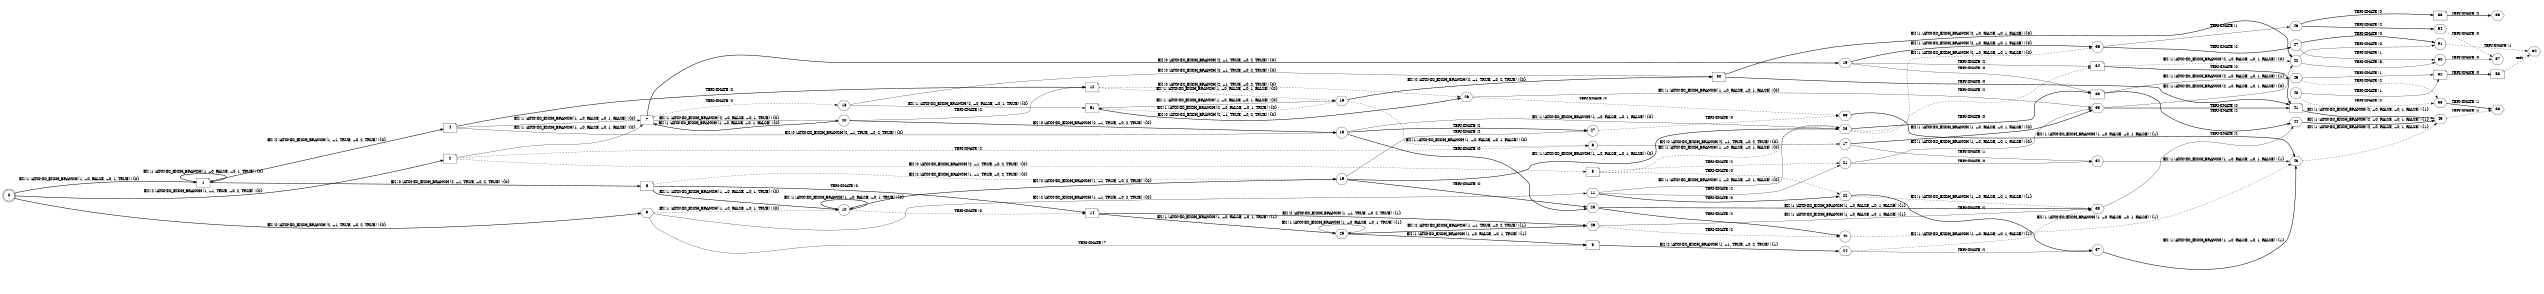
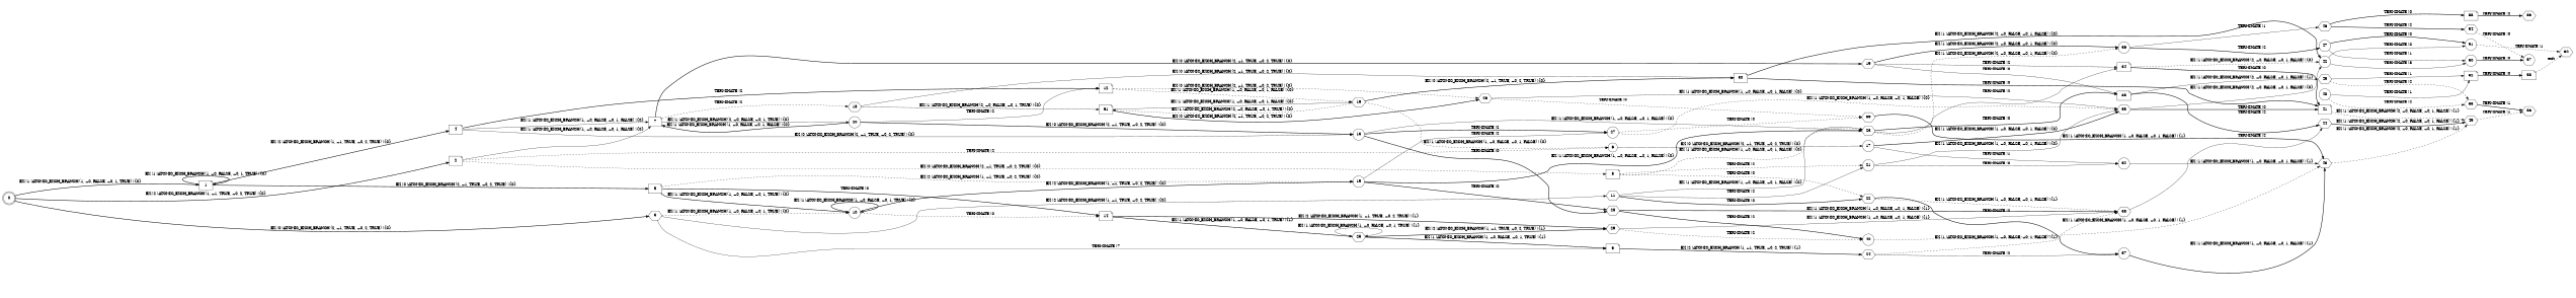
  digraph {
    rankdir=LR
    node [shape=hexagon]
    edge [style=bold]
    0 [peripheries=2 shape=circle]
    1 [shape=note]
    2 [shape=note]
    3
    4 [shape=note]
    5 [shape=note]
    6 [shape=circle]
    7 [shape=note]
    8 [shape=note]
    9 [shape=note]
    10 [shape=circle]
    11
    12 [shape=note]
    13 [shape=circle]
    14 [shape=note]
    15 [shape=circle]
    17 [shape=circle]
    18
    19
    20 [shape=circle]
    21 [shape=circle]
    22
    23
    24
    16
    26
    27 [shape=circle]
    28
    25
    29
    30 [shape=note]
    n32 [label=61 shape=note]
    32 [shape=circle]
    33
    34 [shape=note]
    35 [shape=note]
    36 [shape=circle]
    37 [shape=circle]
    38
    39
    40 [shape=circle]
    41 [shape=note]
    42 [shape=circle]
    43
    44
    45
    46
    47 [shape=circle]
    49
    50 [shape=circle]
    51 [shape=circle]
    52 [shape=note]
    53
    54
    55 [shape=note]
    48 [shape=circle]
    56
    57 [shape=circle]
    60
    58 [shape=note]
    59
    0 -> 1 [label="EX !1 !ATOMIC_EXCH_BRANCH (1, +0, FALSE, +0, 1, TRUE) !{0}"]
    0 -> 2 [label="EX !2 !ATOMIC_EXCH_BRANCH (1, +1, TRUE, +0, 2, TRUE) !{0}"]
    0 -> 3 [label="EX !0 !ATOMIC_EXCH_BRANCH (2, +1, TRUE, +0, 2, TRUE) !{0}"]
    1 -> 1 [label="EX !1 !ATOMIC_EXCH_BRANCH (1, +0, FALSE, +0, 1, TRUE) !{0}"]
    1 -> 4 [label="EX !2 !ATOMIC_EXCH_BRANCH (1, +1, TRUE, +0, 2, TRUE) !{0}"]
    1 -> 5 [label="EX !0 !ATOMIC_EXCH_BRANCH (2, +1, TRUE, +0, 2, TRUE) !{0}"]
    2 -> 6 [label="TERMINATE !2" style=dashed]
    2 -> 7 [label="EX !1 !ATOMIC_EXCH_BRANCH (1, +0, FALSE, +0, 1, FALSE) !{0}" style=solid]
    2 -> 8 [label="EX !0 !ATOMIC_EXCH_BRANCH (2, +1, TRUE, +0, 2, TRUE) !{0}" style=dashed]
    3 -> 9 [label="TERMINATE !7" style=solid]
    3 -> 10 [label="EX !1 !ATOMIC_EXCH_BRANCH (1, +0, FALSE, +0, 1, TRUE) !{0}" style=dashed]
    3 -> 11 [label="EX !2 !ATOMIC_EXCH_BRANCH (1, +1, TRUE, +0, 2, TRUE) !{0}" style=solid]
    4 -> 7 [label="EX !1 !ATOMIC_EXCH_BRANCH (1, +0, FALSE, +0, 1, FALSE) !{0}" style=solid]
    4 -> 12 [label="TERMINATE !2"]
    4 -> 13 [label="EX !0 !ATOMIC_EXCH_BRANCH (2, +1, TRUE, +0, 2, TRUE) !{0}" style=solid]
    5 -> 10 [label="EX !1 !ATOMIC_EXCH_BRANCH (1, +0, FALSE, +0, 1, TRUE) !{0}"]
    5 -> 14 [label="TERMINATE !0"]
    5 -> 15 [label="EX !2 !ATOMIC_EXCH_BRANCH (1, +1, TRUE, +0, 2, TRUE) !{0}" style=dashed]
    6 -> 17 [label="EX !0 !ATOMIC_EXCH_BRANCH (2, +1, TRUE, +0, 2, TRUE) !{0}" style=solid]
    7 -> 18 [label="TERMINATE !2" style=dashed]
    7 -> 19 [label="EX !0 !ATOMIC_EXCH_BRANCH (2, +1, TRUE, +0, 2, TRUE) !{0}"]
    7 -> 20 [label="EX !1 !ATOMIC_EXCH_BRANCH (2, +0, FALSE, +0, 1, TRUE) !{0}" style=solid]
    8 -> 21 [label="TERMINATE !2" style=dashed]
    8 -> 22 [label="TERMINATE !0" style=dashed]
    8 -> 23 [label="EX !1 !ATOMIC_EXCH_BRANCH (1, +0, FALSE, +0, 1, FALSE) !{0}" style=dashed]
    9 -> 24 [label="EX !2 !ATOMIC_EXCH_BRANCH (1, +1, TRUE, +0, 2, TRUE) !{1}"]
    10 -> 10 [label="EX !1 !ATOMIC_EXCH_BRANCH (1, +0, FALSE, +0, 1, TRUE) !{0}"]
    10 -> 14 [label="TERMINATE !0" style=dashed]
    10 -> 15 [label="EX !2 !ATOMIC_EXCH_BRANCH (1, +1, TRUE, +0, 2, TRUE) !{0}"]
    11 -> 21 [label="TERMINATE !2" style=solid]
    11 -> 22 [label="TERMINATE !0"]
    11 -> 23 [label="EX !1 !ATOMIC_EXCH_BRANCH (1, +0, FALSE, +0, 1, FALSE) !{0}" style=solid]
    12 -> 16 [label="EX !1 !ATOMIC_EXCH_BRANCH (1, +0, FALSE, +0, 1, FALSE) !{0}" style=dashed]
    12 -> 26 [label="EX !0 !ATOMIC_EXCH_BRANCH (2, +1, TRUE, +0, 2, TRUE) !{0}" style=dashed]
    13 -> 23 [label="EX !1 !ATOMIC_EXCH_BRANCH (1, +0, FALSE, +0, 1, FALSE) !{0}" style=solid]
    13 -> 27 [label="TERMINATE !2"]
    13 -> 28 [label="TERMINATE !0"]
    14 -> 25 [label="EX !1 !ATOMIC_EXCH_BRANCH (1, +0, FALSE, +0, 1, TRUE) !{1}"]
    14 -> 29 [label="EX !2 !ATOMIC_EXCH_BRANCH (1, +1, TRUE, +0, 2, TRUE) !{1}"]
    15 -> 23 [label="EX !1 !ATOMIC_EXCH_BRANCH (1, +0, FALSE, +0, 1, FALSE) !{0}"]
    15 -> 27 [label="TERMINATE !2" style=solid]
    15 -> 28 [label="TERMINATE !0"]
    17 -> 32 [label="TERMINATE !1" style=solid]
    17 -> 33 [label="EX !1 !ATOMIC_EXCH_BRANCH (1, +0, FALSE, +0, 1, FALSE) !{0}"]
    18 -> 30 [label="EX !0 !ATOMIC_EXCH_BRANCH (2, +1, TRUE, +0, 2, TRUE) !{0}" style=solid]
    18 -> n32 [label="EX !1 !ATOMIC_EXCH_BRANCH (2, +0, FALSE, +0, 1, TRUE) !{0}" style=solid]
    19 -> 34 [label="TERMINATE !2" style=solid]
    19 -> 35 [label="TERMINATE !0" style=solid]
    19 -> 36 [label="EX !1 !ATOMIC_EXCH_BRANCH (2, +0, FALSE, +0, 1, FALSE) !{0}"]
    20 -> 7 [label="EX !1 !ATOMIC_EXCH_BRANCH (1, +0, FALSE, +0, 1, FALSE) !{0}"]
    20 -> 12 [label="TERMINATE !2" style=solid]
    20 -> 13 [label="EX !0 !ATOMIC_EXCH_BRANCH (2, +1, TRUE, +0, 2, TRUE) !{0}"]
    21 -> 32 [label="TERMINATE !0" style=solid]
    21 -> 33 [label="EX !1 !ATOMIC_EXCH_BRANCH (1, +0, FALSE, +0, 1, FALSE) !{0}" style=solid]
    22 -> 37 [label="TERMINATE !2"]
    22 -> 38 [label="EX !1 !ATOMIC_EXCH_BRANCH (1, +0, FALSE, +0, 1, FALSE) !{1}" style=dashed]
-   23 -> 34 [label="TERMINATE !2" style=dashed]
+   23 -> 34 [label="TERMINATE !2" style=solid]
    23 -> 35 [label="TERMINATE !0"]
    23 -> 36 [label="EX !1 !ATOMIC_EXCH_BRANCH (2, +0, FALSE, +0, 1, FALSE) !{0}" style=dashed]
    24 -> 37 [label="TERMINATE !2" style=solid]
    24 -> 38 [label="EX !1 !ATOMIC_EXCH_BRANCH (1, +0, FALSE, +0, 1, FALSE) !{1}" style=dashed]
    16 -> 6 [label="EX !1 !ATOMIC_EXCH_BRANCH (1, +0, FALSE, +0, 1, FALSE) !{0}" style=dashed]
    16 -> 30 [label="EX !0 !ATOMIC_EXCH_BRANCH (2, +1, TRUE, +0, 2, TRUE) !{0}"]
    16 -> n32 [label="EX !1 !ATOMIC_EXCH_BRANCH (2, +0, FALSE, +0, 1, TRUE) !{0}" style=dashed]
    26 -> 33 [label="EX !1 !ATOMIC_EXCH_BRANCH (1, +0, FALSE, +0, 1, FALSE) !{0}" style=solid]
    26 -> 39 [label="TERMINATE !0" style=dashed]
+   27 -> 33 [label="EX !1 !ATOMIC_EXCH_BRANCH (1, +0, FALSE, +0, 1, FALSE) !{0}" style=dashed]
    27 -> 39 [label="TERMINATE !0" style=dashed]
    28 -> 38 [label="EX !1 !ATOMIC_EXCH_BRANCH (1, +0, FALSE, +0, 1, FALSE) !{1}"]
    28 -> 40 [label="TERMINATE !2"]
    25 -> 9 [label="EX !1 !ATOMIC_EXCH_BRANCH (1, +0, FALSE, +0, 1, TRUE) !{1}"]
    25 -> 25 [label="EX !1 !ATOMIC_EXCH_BRANCH (1, +0, FALSE, +0, 1, TRUE) !{1}" style=solid]
    25 -> 29 [label="EX !2 !ATOMIC_EXCH_BRANCH (1, +1, TRUE, +0, 2, TRUE) !{1}"]
    29 -> 38 [label="EX !1 !ATOMIC_EXCH_BRANCH (1, +0, FALSE, +0, 1, FALSE) !{1}" style=solid]
    29 -> 40 [label="TERMINATE !2" style=dashed]
    30 -> 41 [label="TERMINATE !0"]
    30 -> 42 [label="EX !1 !ATOMIC_EXCH_BRANCH (2, +0, FALSE, +0, 1, FALSE) !{0}"]
    n32 -> 16 [label="EX !1 !ATOMIC_EXCH_BRANCH (1, +0, FALSE, +0, 1, FALSE) !{0}" style=solid]
    n32 -> 26 [label="EX !0 !ATOMIC_EXCH_BRANCH (2, +1, TRUE, +0, 2, TRUE) !{0}"]
    32 -> 43 [label="EX !1 !ATOMIC_EXCH_BRANCH (1, +0, FALSE, +0, 1, FALSE) !{1}" style=solid]
    33 -> 41 [label="TERMINATE !0"]
    33 -> 42 [label="EX !1 !ATOMIC_EXCH_BRANCH (2, +0, FALSE, +0, 1, FALSE) !{0}" style=solid]
    34 -> 41 [label="TERMINATE !0"]
    34 -> 42 [label="EX !1 !ATOMIC_EXCH_BRANCH (2, +0, FALSE, +0, 1, FALSE) !{0}" style=dashed]
    35 -> 44 [label="TERMINATE !2"]
    35 -> 45 [label="EX !1 !ATOMIC_EXCH_BRANCH (2, +0, FALSE, +0, 1, FALSE) !{1}" style=solid]
    36 -> 46 [label="TERMINATE !1" style=solid]
    36 -> 47 [label="TERMINATE !2"]
    37 -> 43 [label="EX !1 !ATOMIC_EXCH_BRANCH (1, +0, FALSE, +0, 1, FALSE) !{1}"]
    38 -> 44 [label="TERMINATE !2" style=solid]
    39 -> 43 [label="EX !1 !ATOMIC_EXCH_BRANCH (1, +0, FALSE, +0, 1, FALSE) !{1}"]
    40 -> 43 [label="EX !1 !ATOMIC_EXCH_BRANCH (1, +0, FALSE, +0, 1, FALSE) !{1}" style=dashed]
-   41 -> 49 [label="EX !1 !ATOMIC_EXCH_BRANCH (2, +0, FALSE, +0, 1, FALSE) !{1}"]
+   41 -> 49 [label="EX !1 !ATOMIC_EXCH_BRANCH (2, +0, FALSE, +0, 1, FALSE) !{1}" style=dashed]
    42 -> 50 [label="TERMINATE !8" style=solid]
    42 -> 51 [label="TERMINATE !0" style=solid]
    43 -> 49 [label="EX !1 !ATOMIC_EXCH_BRANCH (2, +0, FALSE, +0, 1, FALSE) !{1}" style=dashed]
    44 -> 49 [label="EX !1 !ATOMIC_EXCH_BRANCH (2, +0, FALSE, +0, 1, FALSE) !{1}"]
    45 -> 52 [label="TERMINATE !1" style=solid]
    45 -> 53 [label="TERMINATE !2" style=dashed]
    46 -> 54 [label="TERMINATE !2"]
    46 -> 55 [label="TERMINATE !0"]
    47 -> 50 [label="TERMINATE !1" style=solid]
    47 -> 51 [label="TERMINATE !0"]
    49 -> 56 [label="TERMINATE !1" style=dashed]
-   50 -> 57 [label="TERMINATE !0" style=solid]
+   50 -> 57 [label="TERMINATE !0"]
    51 -> 60 [label="TERMINATE !1" style=dashed]
    52 -> 58 [label="TERMINATE !0"]
    53 -> 56 [label="TERMINATE !1"]
    54 -> 57 [label="TERMINATE !0" style=dashed]
    55 -> 59 [label="TERMINATE !2"]
    48 -> 52 [label="TERMINATE !1" style=solid]
    48 -> 53 [label="TERMINATE !2" style=dashed]
    58 -> 60 [label=exit style=dashed]
  }
